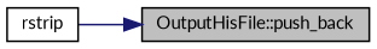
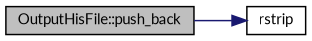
  digraph {
    rankdir=LR
    fontname=Lato
    node [color=black fontname=Lato fontsize=10 shape=record style=filled]
    n1 [fillcolor=grey75 fontcolor=black height=0.2 label="OutputHisFile::push_back" width=0.4]
    n2 [fillcolor=white height=0.2 label=rstrip width=0.4]
-   n2 -> n1 [color=midnightblue fontname=Lato fontsize=10 labelfontname=Helvetica labelfontsize=10 style=solid]
+   n1 -> n2 [color=midnightblue fontname=Lato fontsize=10 labelfontname=Helvetica labelfontsize=10 style=solid]
  }
